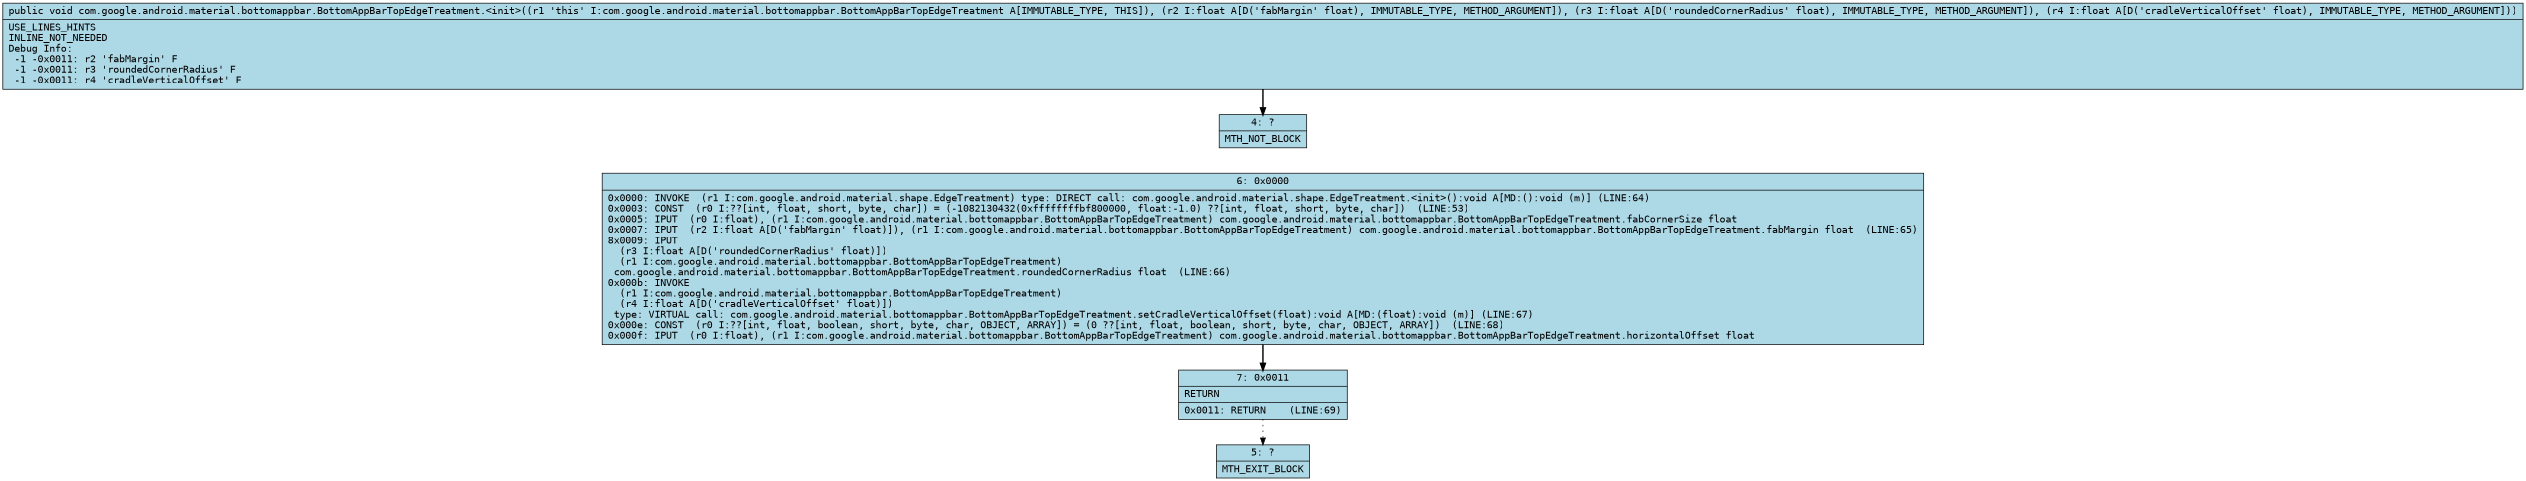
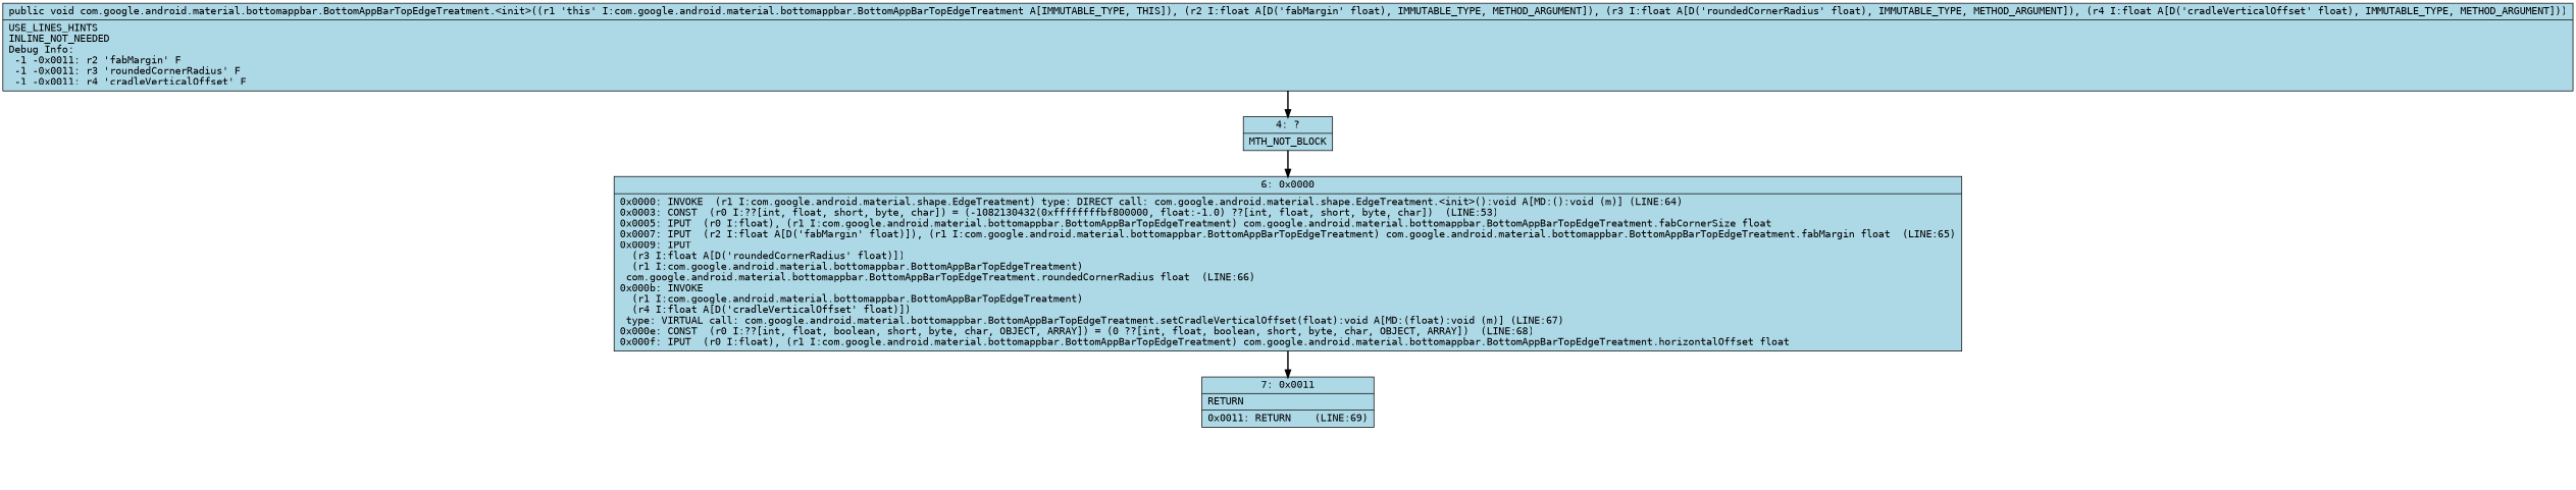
  digraph {
    fontname="DejaVu Sans Mono"
    node [fillcolor=lightblue fontname="DejaVu Sans Mono" shape=record style=filled]
    edge [fontname="DejaVu Sans Mono" style=bold]
    n1 [label="{4\:\ ?|MTH_NOT_BLOCK\l}"]
-   n2 [label="{6\:\ 0x0000|0x0000: INVOKE  (r1 I:com.google.android.material.shape.EdgeTreatment) type: DIRECT call: com.google.android.material.shape.EdgeTreatment.\<init\>():void A[MD:():void (m)] (LINE:64)\l0x0003: CONST  (r0 I:??[int, float, short, byte, char]) = (\-1082130432(0xffffffffbf800000, float:\-1.0) ??[int, float, short, byte, char])  (LINE:53)\l0x0005: IPUT  (r0 I:float), (r1 I:com.google.android.material.bottomappbar.BottomAppBarTopEdgeTreatment) com.google.android.material.bottomappbar.BottomAppBarTopEdgeTreatment.fabCornerSize float \l0x0007: IPUT  (r2 I:float A[D('fabMargin' float)]), (r1 I:com.google.android.material.bottomappbar.BottomAppBarTopEdgeTreatment) com.google.android.material.bottomappbar.BottomAppBarTopEdgeTreatment.fabMargin float  (LINE:65)\l8x0009: IPUT  \l  (r3 I:float A[D('roundedCornerRadius' float)])\l  (r1 I:com.google.android.material.bottomappbar.BottomAppBarTopEdgeTreatment)\l com.google.android.material.bottomappbar.BottomAppBarTopEdgeTreatment.roundedCornerRadius float  (LINE:66)\l0x000b: INVOKE  \l  (r1 I:com.google.android.material.bottomappbar.BottomAppBarTopEdgeTreatment)\l  (r4 I:float A[D('cradleVerticalOffset' float)])\l type: VIRTUAL call: com.google.android.material.bottomappbar.BottomAppBarTopEdgeTreatment.setCradleVerticalOffset(float):void A[MD:(float):void (m)] (LINE:67)\l0x000e: CONST  (r0 I:??[int, float, boolean, short, byte, char, OBJECT, ARRAY]) = (0 ??[int, float, boolean, short, byte, char, OBJECT, ARRAY])  (LINE:68)\l0x000f: IPUT  (r0 I:float), (r1 I:com.google.android.material.bottomappbar.BottomAppBarTopEdgeTreatment) com.google.android.material.bottomappbar.BottomAppBarTopEdgeTreatment.horizontalOffset float \l}"]
+   n2 [label="{6\:\ 0x0000|0x0000: INVOKE  (r1 I:com.google.android.material.shape.EdgeTreatment) type: DIRECT call: com.google.android.material.shape.EdgeTreatment.\<init\>():void A[MD:():void (m)] (LINE:64)\l0x0003: CONST  (r0 I:??[int, float, short, byte, char]) = (\-1082130432(0xffffffffbf800000, float:\-1.0) ??[int, float, short, byte, char])  (LINE:53)\l0x0005: IPUT  (r0 I:float), (r1 I:com.google.android.material.bottomappbar.BottomAppBarTopEdgeTreatment) com.google.android.material.bottomappbar.BottomAppBarTopEdgeTreatment.fabCornerSize float \l0x0007: IPUT  (r2 I:float A[D('fabMargin' float)]), (r1 I:com.google.android.material.bottomappbar.BottomAppBarTopEdgeTreatment) com.google.android.material.bottomappbar.BottomAppBarTopEdgeTreatment.fabMargin float  (LINE:65)\l0x0009: IPUT  \l  (r3 I:float A[D('roundedCornerRadius' float)])\l  (r1 I:com.google.android.material.bottomappbar.BottomAppBarTopEdgeTreatment)\l com.google.android.material.bottomappbar.BottomAppBarTopEdgeTreatment.roundedCornerRadius float  (LINE:66)\l0x000b: INVOKE  \l  (r1 I:com.google.android.material.bottomappbar.BottomAppBarTopEdgeTreatment)\l  (r4 I:float A[D('cradleVerticalOffset' float)])\l type: VIRTUAL call: com.google.android.material.bottomappbar.BottomAppBarTopEdgeTreatment.setCradleVerticalOffset(float):void A[MD:(float):void (m)] (LINE:67)\l0x000e: CONST  (r0 I:??[int, float, boolean, short, byte, char, OBJECT, ARRAY]) = (0 ??[int, float, boolean, short, byte, char, OBJECT, ARRAY])  (LINE:68)\l0x000f: IPUT  (r0 I:float), (r1 I:com.google.android.material.bottomappbar.BottomAppBarTopEdgeTreatment) com.google.android.material.bottomappbar.BottomAppBarTopEdgeTreatment.horizontalOffset float \l}"]
    n3 [label="{7\:\ 0x0011|RETURN\l|0x0011: RETURN    (LINE:69)\l}"]
-   n4 [label="{5\:\ ?|MTH_EXIT_BLOCK\l}"]
    n5 [label="{public void com.google.android.material.bottomappbar.BottomAppBarTopEdgeTreatment.\<init\>((r1 'this' I:com.google.android.material.bottomappbar.BottomAppBarTopEdgeTreatment A[IMMUTABLE_TYPE, THIS]), (r2 I:float A[D('fabMargin' float), IMMUTABLE_TYPE, METHOD_ARGUMENT]), (r3 I:float A[D('roundedCornerRadius' float), IMMUTABLE_TYPE, METHOD_ARGUMENT]), (r4 I:float A[D('cradleVerticalOffset' float), IMMUTABLE_TYPE, METHOD_ARGUMENT]))  | USE_LINES_HINTS\lINLINE_NOT_NEEDED\lDebug Info:\l  \-1 \-0x0011: r2 'fabMargin' F\l  \-1 \-0x0011: r3 'roundedCornerRadius' F\l  \-1 \-0x0011: r4 'cradleVerticalOffset' F\l}"]
+   n1 -> n2
    n2 -> n3
-   n3 -> n4 [style=dotted]
    n5 -> n1
  }
